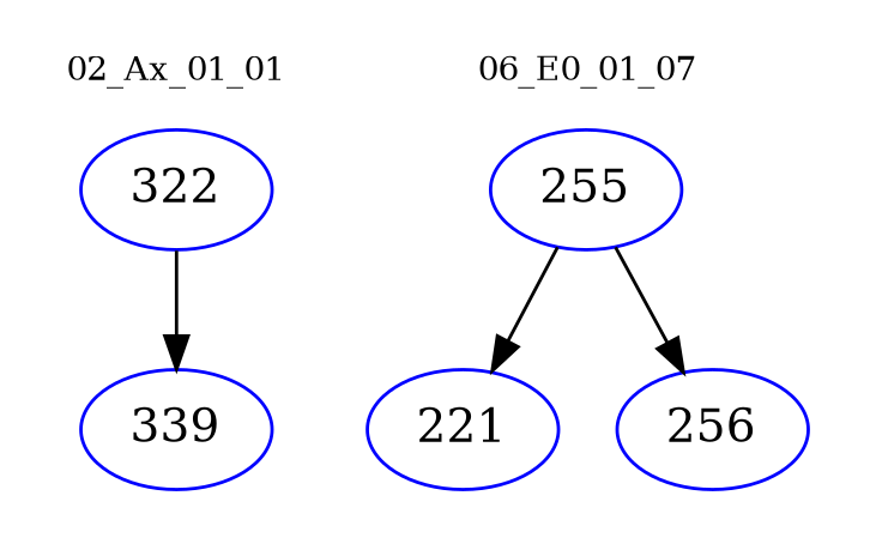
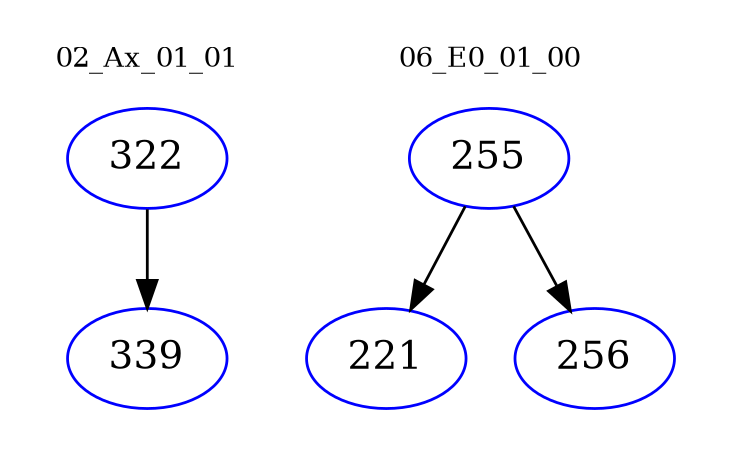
  digraph {
    node [color=blue]
    edge [color=black]
    n1 [label=322]
    n2 [label=339]
    n3 [label=255]
    n4 [label=221]
    n5 [label=256]
    subgraph cluster_1 {
      color=white
      fontsize=10
      label="02_Ax_01_01"
      n1
      n2
    }
    subgraph cluster_2 {
      color=white
      fontsize=10
-     label="06_E0_01_07"
+     label="06_E0_01_00"
      n3
      n4
      n5
    }
    n1 -> n2
    n3 -> n4
    n3 -> n5
  }
